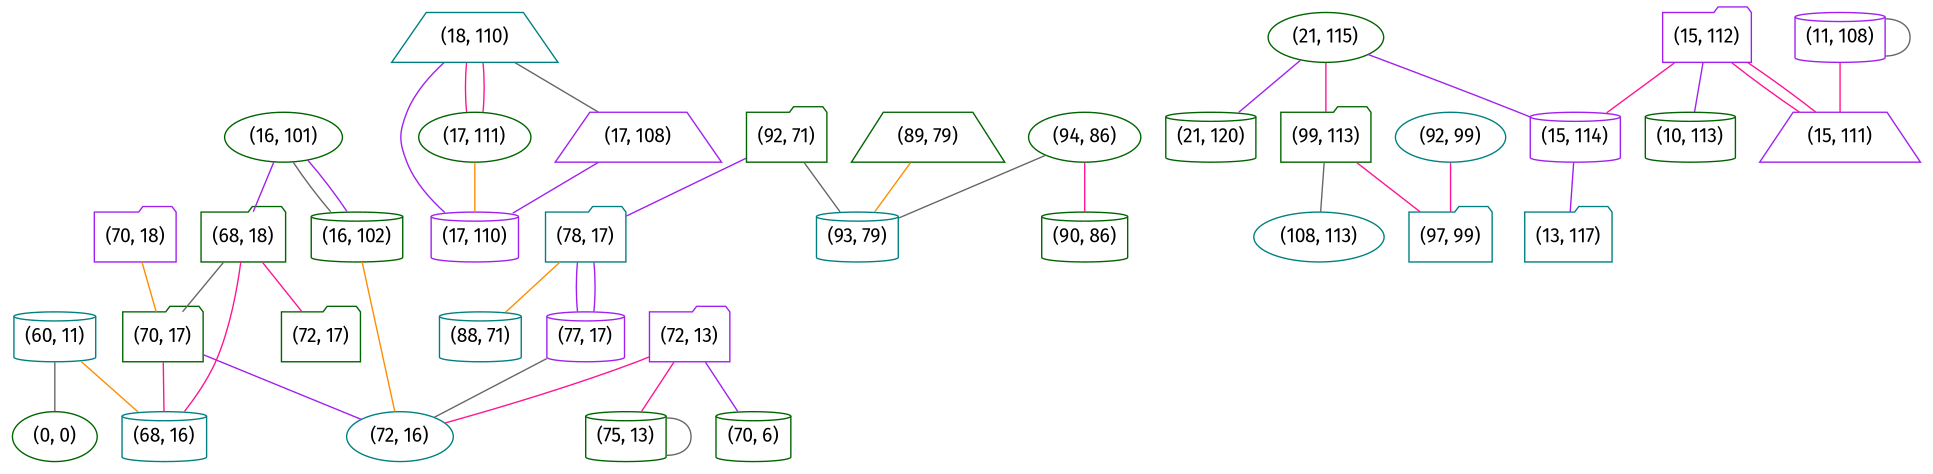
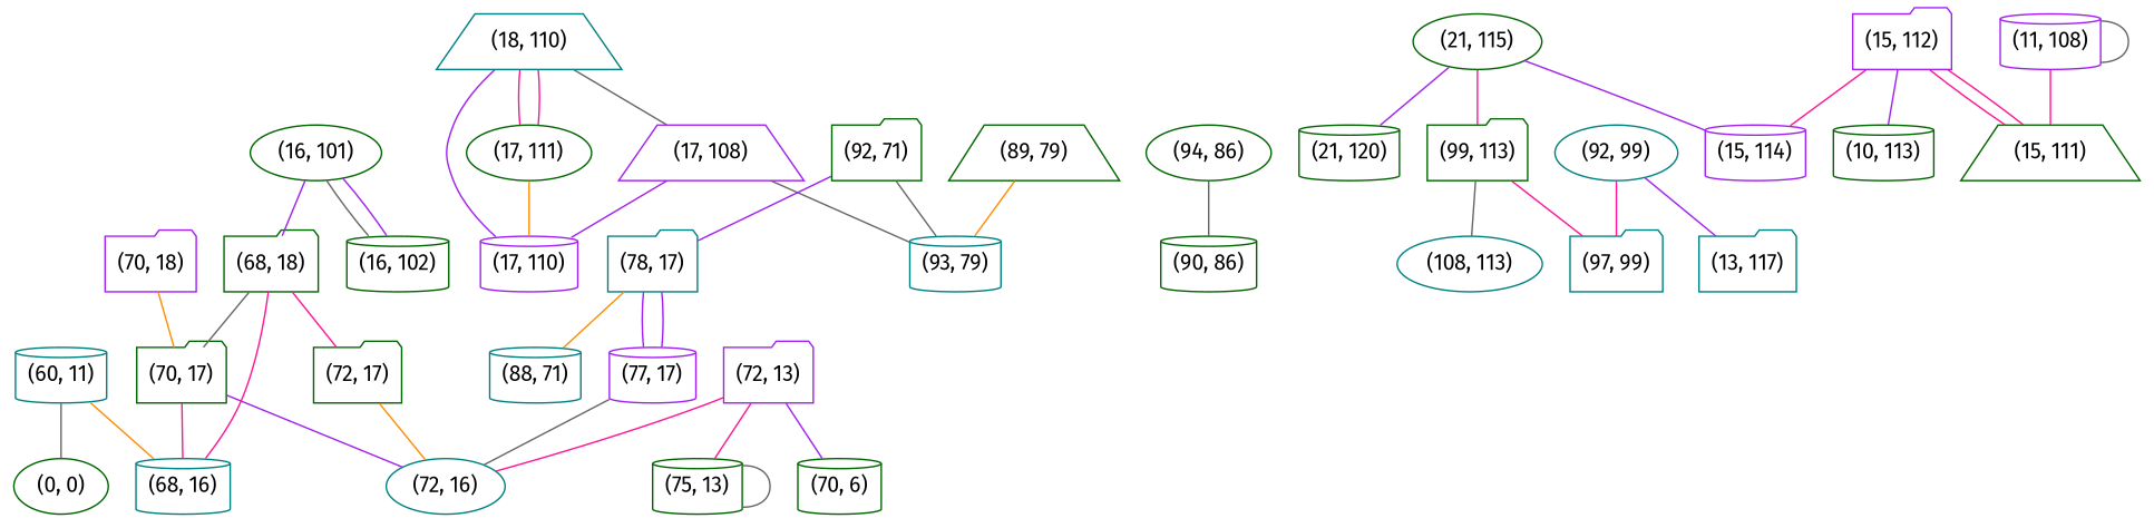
  graph {
    fontname="Fira Sans"
    node [color=darkgreen fontname="Fira Sans" shape=cylinder]
    edge [color=deeppink fontname="Fira Sans" weight=1]
    "(70, 18)" [color=purple shape=folder]
    "(70, 17)" [shape=folder]
    "(72, 17)" [shape=folder]
    "(72, 16)" [color=teal shape=ellipse]
    "(68, 16)" [color=teal]
    "(16, 101)" [shape=ellipse]
    "(16, 102)"
    "(68, 18)" [shape=folder]
    "(60, 11)" [color=teal]
    "(0, 0)" [shape=ellipse]
    "(18, 110)" [color=teal shape=trapezium]
    "(17, 108)" [color=purple shape=trapezium]
    "(17, 111)" [shape=ellipse]
    "(17, 110)" [color=purple]
    "(94, 86)" [shape=ellipse]
    "(93, 79)" [color=teal]
    "(90, 86)"
    "(97, 99)" [color=teal shape=folder]
    "(15, 112)" [color=purple shape=folder]
    "(15, 114)" [color=purple]
-   "(15, 111)" [color=purple shape=trapezium]
+   "(15, 111)" [shape=trapezium]
    "(10, 113)"
    "(13, 117)" [color=teal shape=folder]
    "(92, 71)" [shape=folder]
    "(78, 17)" [color=teal shape=folder]
    "(88, 71)" [color=teal]
    "(77, 17)" [color=purple]
    "(21, 115)" [shape=ellipse]
    "(99, 113)" [shape=folder]
    "(21, 120)"
    "(108, 113)" [color=teal shape=ellipse]
    "(92, 99)" [color=teal shape=ellipse]
    "(89, 79)" [shape=trapezium]
    "(11, 108)" [color=purple]
    "(72, 13)" [color=purple shape=folder]
    "(70, 6)"
    "(75, 13)"
    "(70, 18)" -- "(70, 17)" [color=darkorange]
    "(70, 17)" -- "(72, 16)" [color=purple]
    "(70, 17)" -- "(68, 16)"
-   "(16, 102)" -- "(72, 16)" [color=darkorange]
+   "(72, 17)" -- "(72, 16)" [color=darkorange]
    "(16, 101)" -- "(16, 102)" [color=gray40]
    "(16, 101)" -- "(16, 102)" [color=purple]
    "(16, 101)" -- "(68, 18)" [color=purple]
    "(68, 18)" -- "(70, 17)" [color=gray40]
    "(68, 18)" -- "(72, 17)"
    "(68, 18)" -- "(68, 16)"
    "(60, 11)" -- "(68, 16)" [color=darkorange]
    "(60, 11)" -- "(0, 0)" [color=gray40 weight=4]
    "(18, 110)" -- "(17, 108)" [color=gray40]
    "(18, 110)" -- "(17, 111)"
    "(18, 110)" -- "(17, 111)"
    "(18, 110)" -- "(17, 110)" [color=purple]
    "(17, 108)" -- "(17, 110)" [color=purple]
    "(17, 111)" -- "(17, 110)" [color=darkorange]
-   "(94, 86)" -- "(93, 79)" [color=gray40]
-   "(94, 86)" -- "(90, 86)"
+   "(17, 108)" -- "(93, 79)" [color=gray40]
+   "(94, 86)" -- "(90, 86)" [color=gray40]
    "(15, 112)" -- "(15, 114)"
    "(15, 112)" -- "(15, 111)"
    "(15, 112)" -- "(15, 111)"
    "(15, 112)" -- "(10, 113)" [color=purple]
-   "(15, 114)" -- "(13, 117)" [color=purple]
+   "(92, 99)" -- "(13, 117)" [color=purple]
    "(92, 71)" -- "(93, 79)" [color=gray40]
    "(92, 71)" -- "(78, 17)" [color=purple]
    "(78, 17)" -- "(88, 71)" [color=darkorange]
    "(78, 17)" -- "(77, 17)" [color=purple]
    "(78, 17)" -- "(77, 17)" [color=purple weight=2]
    "(77, 17)" -- "(72, 16)" [color=gray40]
    "(21, 115)" -- "(15, 114)" [color=purple]
    "(21, 115)" -- "(99, 113)"
    "(21, 115)" -- "(21, 120)" [color=purple]
    "(99, 113)" -- "(97, 99)"
    "(99, 113)" -- "(108, 113)" [color=gray40]
    "(92, 99)" -- "(97, 99)"
    "(89, 79)" -- "(93, 79)" [color=darkorange]
    "(11, 108)" -- "(15, 111)"
    "(11, 108)" -- "(11, 108)" [color=gray40 weight=2]
    "(72, 13)" -- "(72, 16)"
    "(72, 13)" -- "(70, 6)" [color=purple]
    "(72, 13)" -- "(75, 13)"
    "(75, 13)" -- "(75, 13)" [color=gray40 weight=2]
  }
